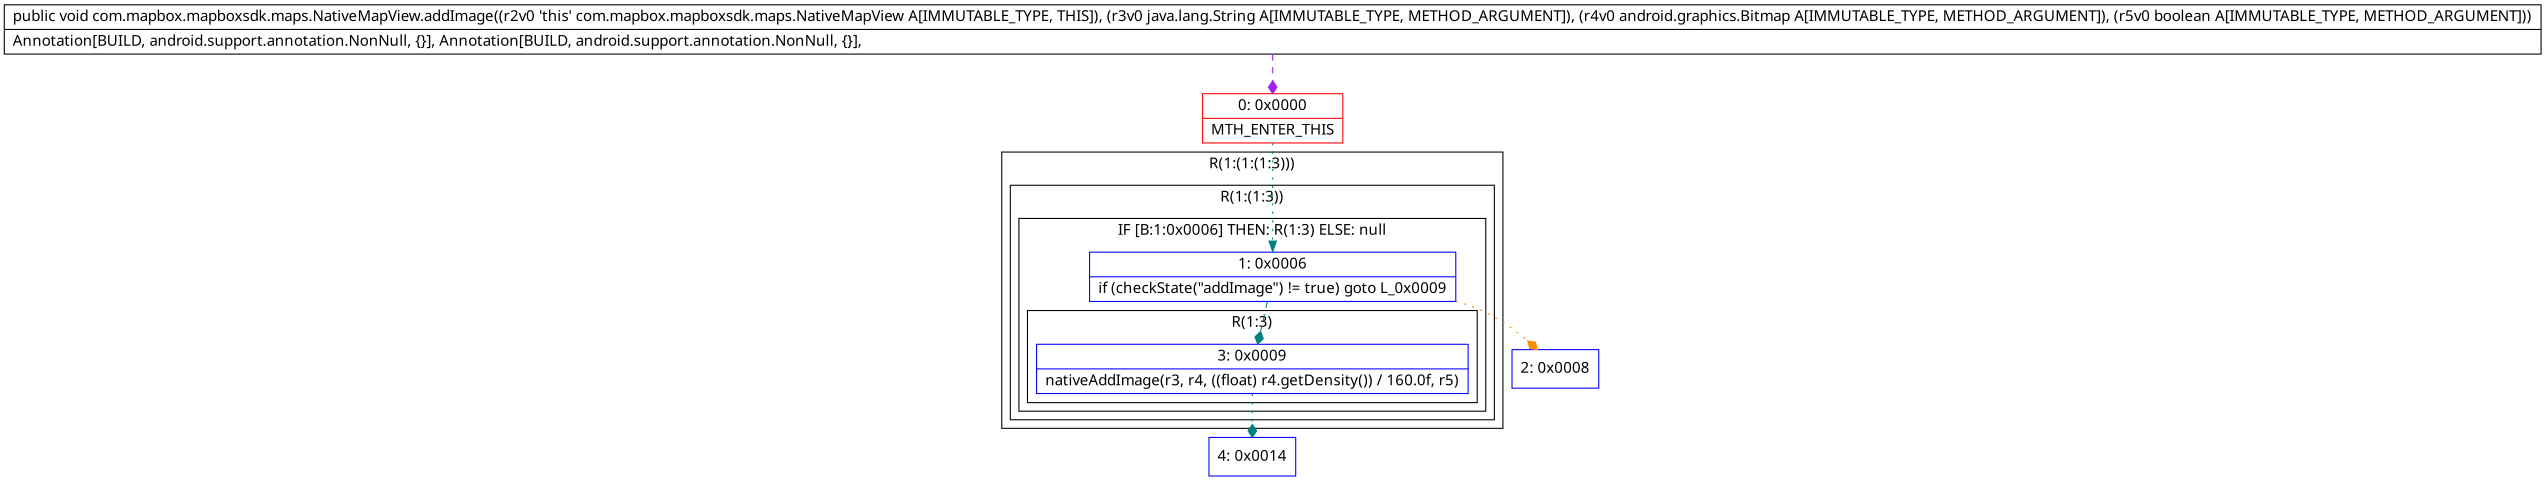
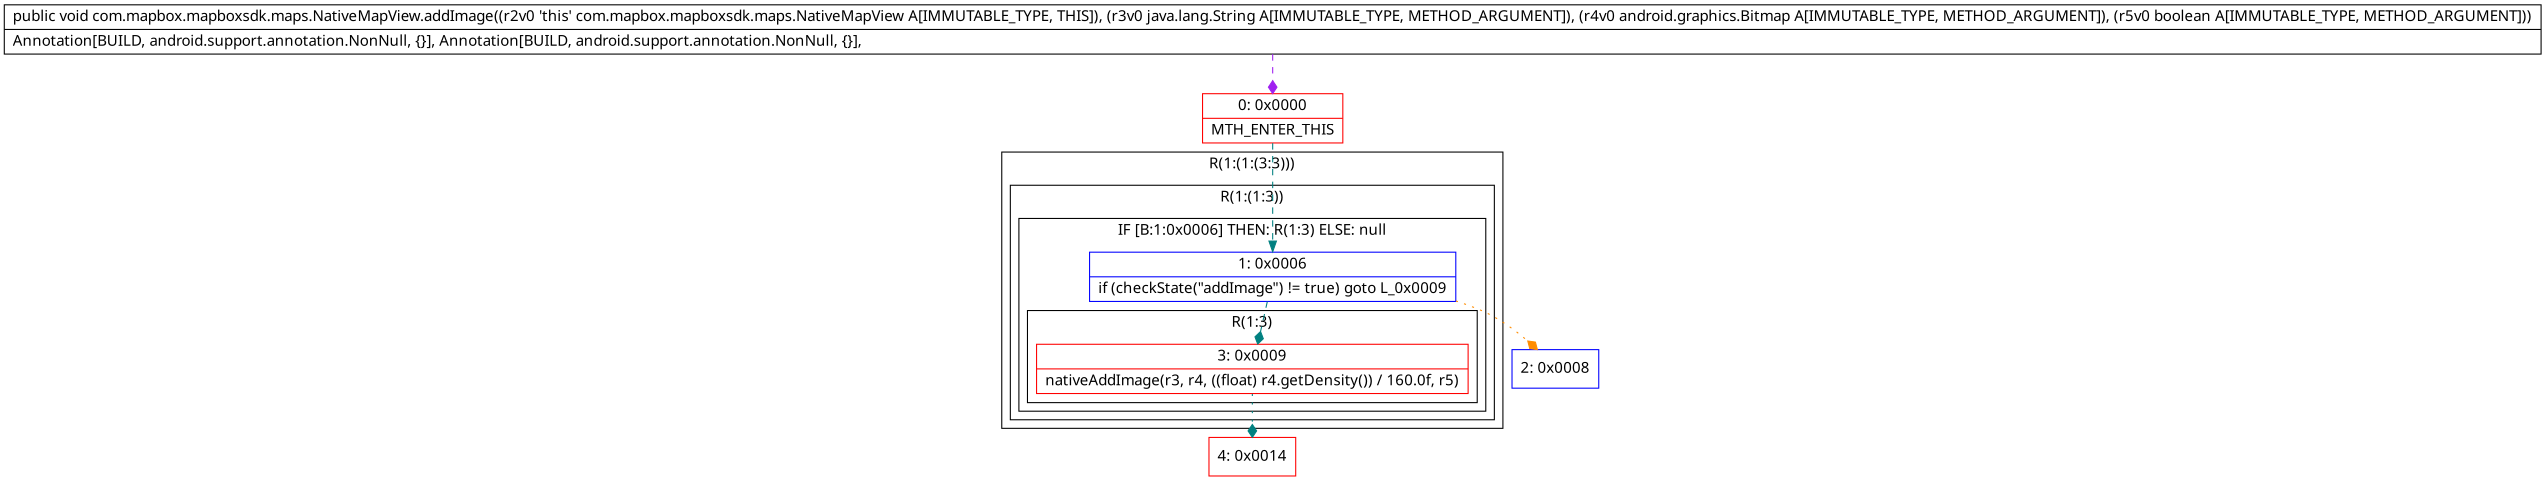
  digraph {
    fontname="Noto Sans"
    node [color=blue fontname="Noto Sans" shape=record]
    edge [arrowhead=diamond color=teal fontname="Noto Sans" style=dashed]
-   n1 [label="{3\:\ 0x0009|nativeAddImage(r3, r4, ((float) r4.getDensity()) \/ 160.0f, r5)\l}"]
+   n1 [color=red label="{3\:\ 0x0009|nativeAddImage(r3, r4, ((float) r4.getDensity()) \/ 160.0f, r5)\l}"]
    n2 [label="{1\:\ 0x0006|if (checkState(\"addImage\") != true) goto L_0x0009\l}"]
-   n3 [label="{4\:\ 0x0014}"]
+   n3 [color=red label="{4\:\ 0x0014}"]
    n4 [label="{2\:\ 0x0008}"]
    n5 [color=red label="{0\:\ 0x0000|MTH_ENTER_THIS\l}"]
    n6 [label="{public void com.mapbox.mapboxsdk.maps.NativeMapView.addImage((r2v0 'this' com.mapbox.mapboxsdk.maps.NativeMapView A[IMMUTABLE_TYPE, THIS]), (r3v0 java.lang.String A[IMMUTABLE_TYPE, METHOD_ARGUMENT]), (r4v0 android.graphics.Bitmap A[IMMUTABLE_TYPE, METHOD_ARGUMENT]), (r5v0 boolean A[IMMUTABLE_TYPE, METHOD_ARGUMENT]))  | Annotation[BUILD, android.support.annotation.NonNull, \{\}], Annotation[BUILD, android.support.annotation.NonNull, \{\}], \l}" color=""]
    subgraph cluster_1 {
-     label="R(1:(1:(1:3)))"
+     label="R(1:(1:(3:3)))"
      subgraph cluster_2 {
        label="R(1:(1:3))"
        subgraph cluster_3 {
          label="IF [B:1:0x0006] THEN: R(1:3) ELSE: null"
          n2
          subgraph cluster_4 {
            label="R(1:3)"
            n1
          }
        }
      }
    }
    n1 -> n3 [style=dotted]
    n2 -> n1
    n2 -> n4 [color=darkorange style=dotted]
-   n5 -> n2 [arrowhead=normal style=dotted]
+   n5 -> n2 [arrowhead=normal]
    n6 -> n5 [color=purple]
  }
